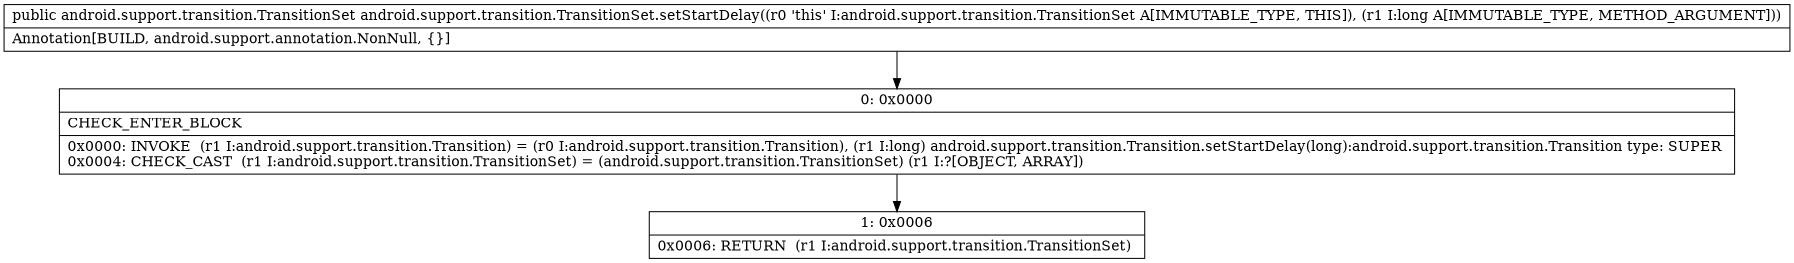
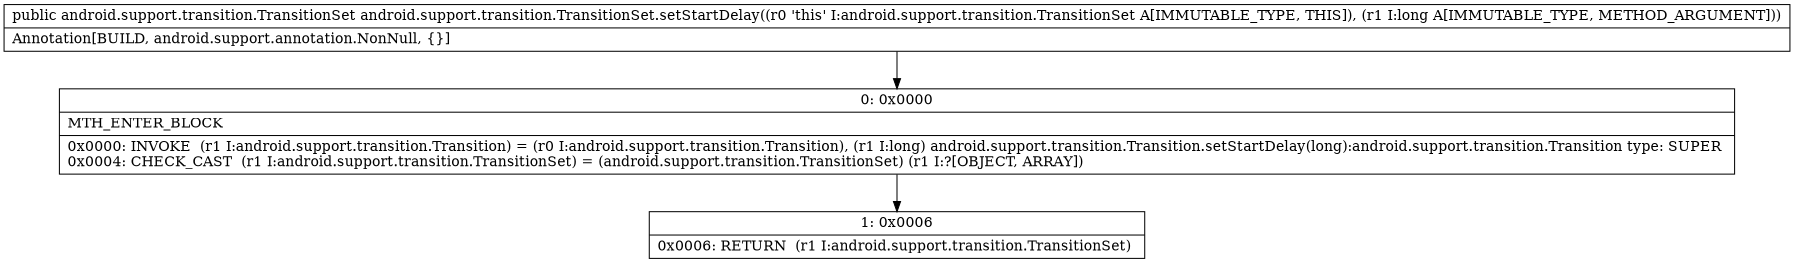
  digraph {
    node [shape=record]
-   n1 [label="{0\:\ 0x0000|CHECK_ENTER_BLOCK\l|0x0000: INVOKE  (r1 I:android.support.transition.Transition) = (r0 I:android.support.transition.Transition), (r1 I:long) android.support.transition.Transition.setStartDelay(long):android.support.transition.Transition type: SUPER \l0x0004: CHECK_CAST  (r1 I:android.support.transition.TransitionSet) = (android.support.transition.TransitionSet) (r1 I:?[OBJECT, ARRAY]) \l}"]
+   n1 [label="{0\:\ 0x0000|MTH_ENTER_BLOCK\l|0x0000: INVOKE  (r1 I:android.support.transition.Transition) = (r0 I:android.support.transition.Transition), (r1 I:long) android.support.transition.Transition.setStartDelay(long):android.support.transition.Transition type: SUPER \l0x0004: CHECK_CAST  (r1 I:android.support.transition.TransitionSet) = (android.support.transition.TransitionSet) (r1 I:?[OBJECT, ARRAY]) \l}"]
    n2 [label="{1\:\ 0x0006|0x0006: RETURN  (r1 I:android.support.transition.TransitionSet) \l}"]
    n3 [label="{public android.support.transition.TransitionSet android.support.transition.TransitionSet.setStartDelay((r0 'this' I:android.support.transition.TransitionSet A[IMMUTABLE_TYPE, THIS]), (r1 I:long A[IMMUTABLE_TYPE, METHOD_ARGUMENT]))  | Annotation[BUILD, android.support.annotation.NonNull, \{\}]\l}"]
    n1 -> n2
    n3 -> n1
  }
